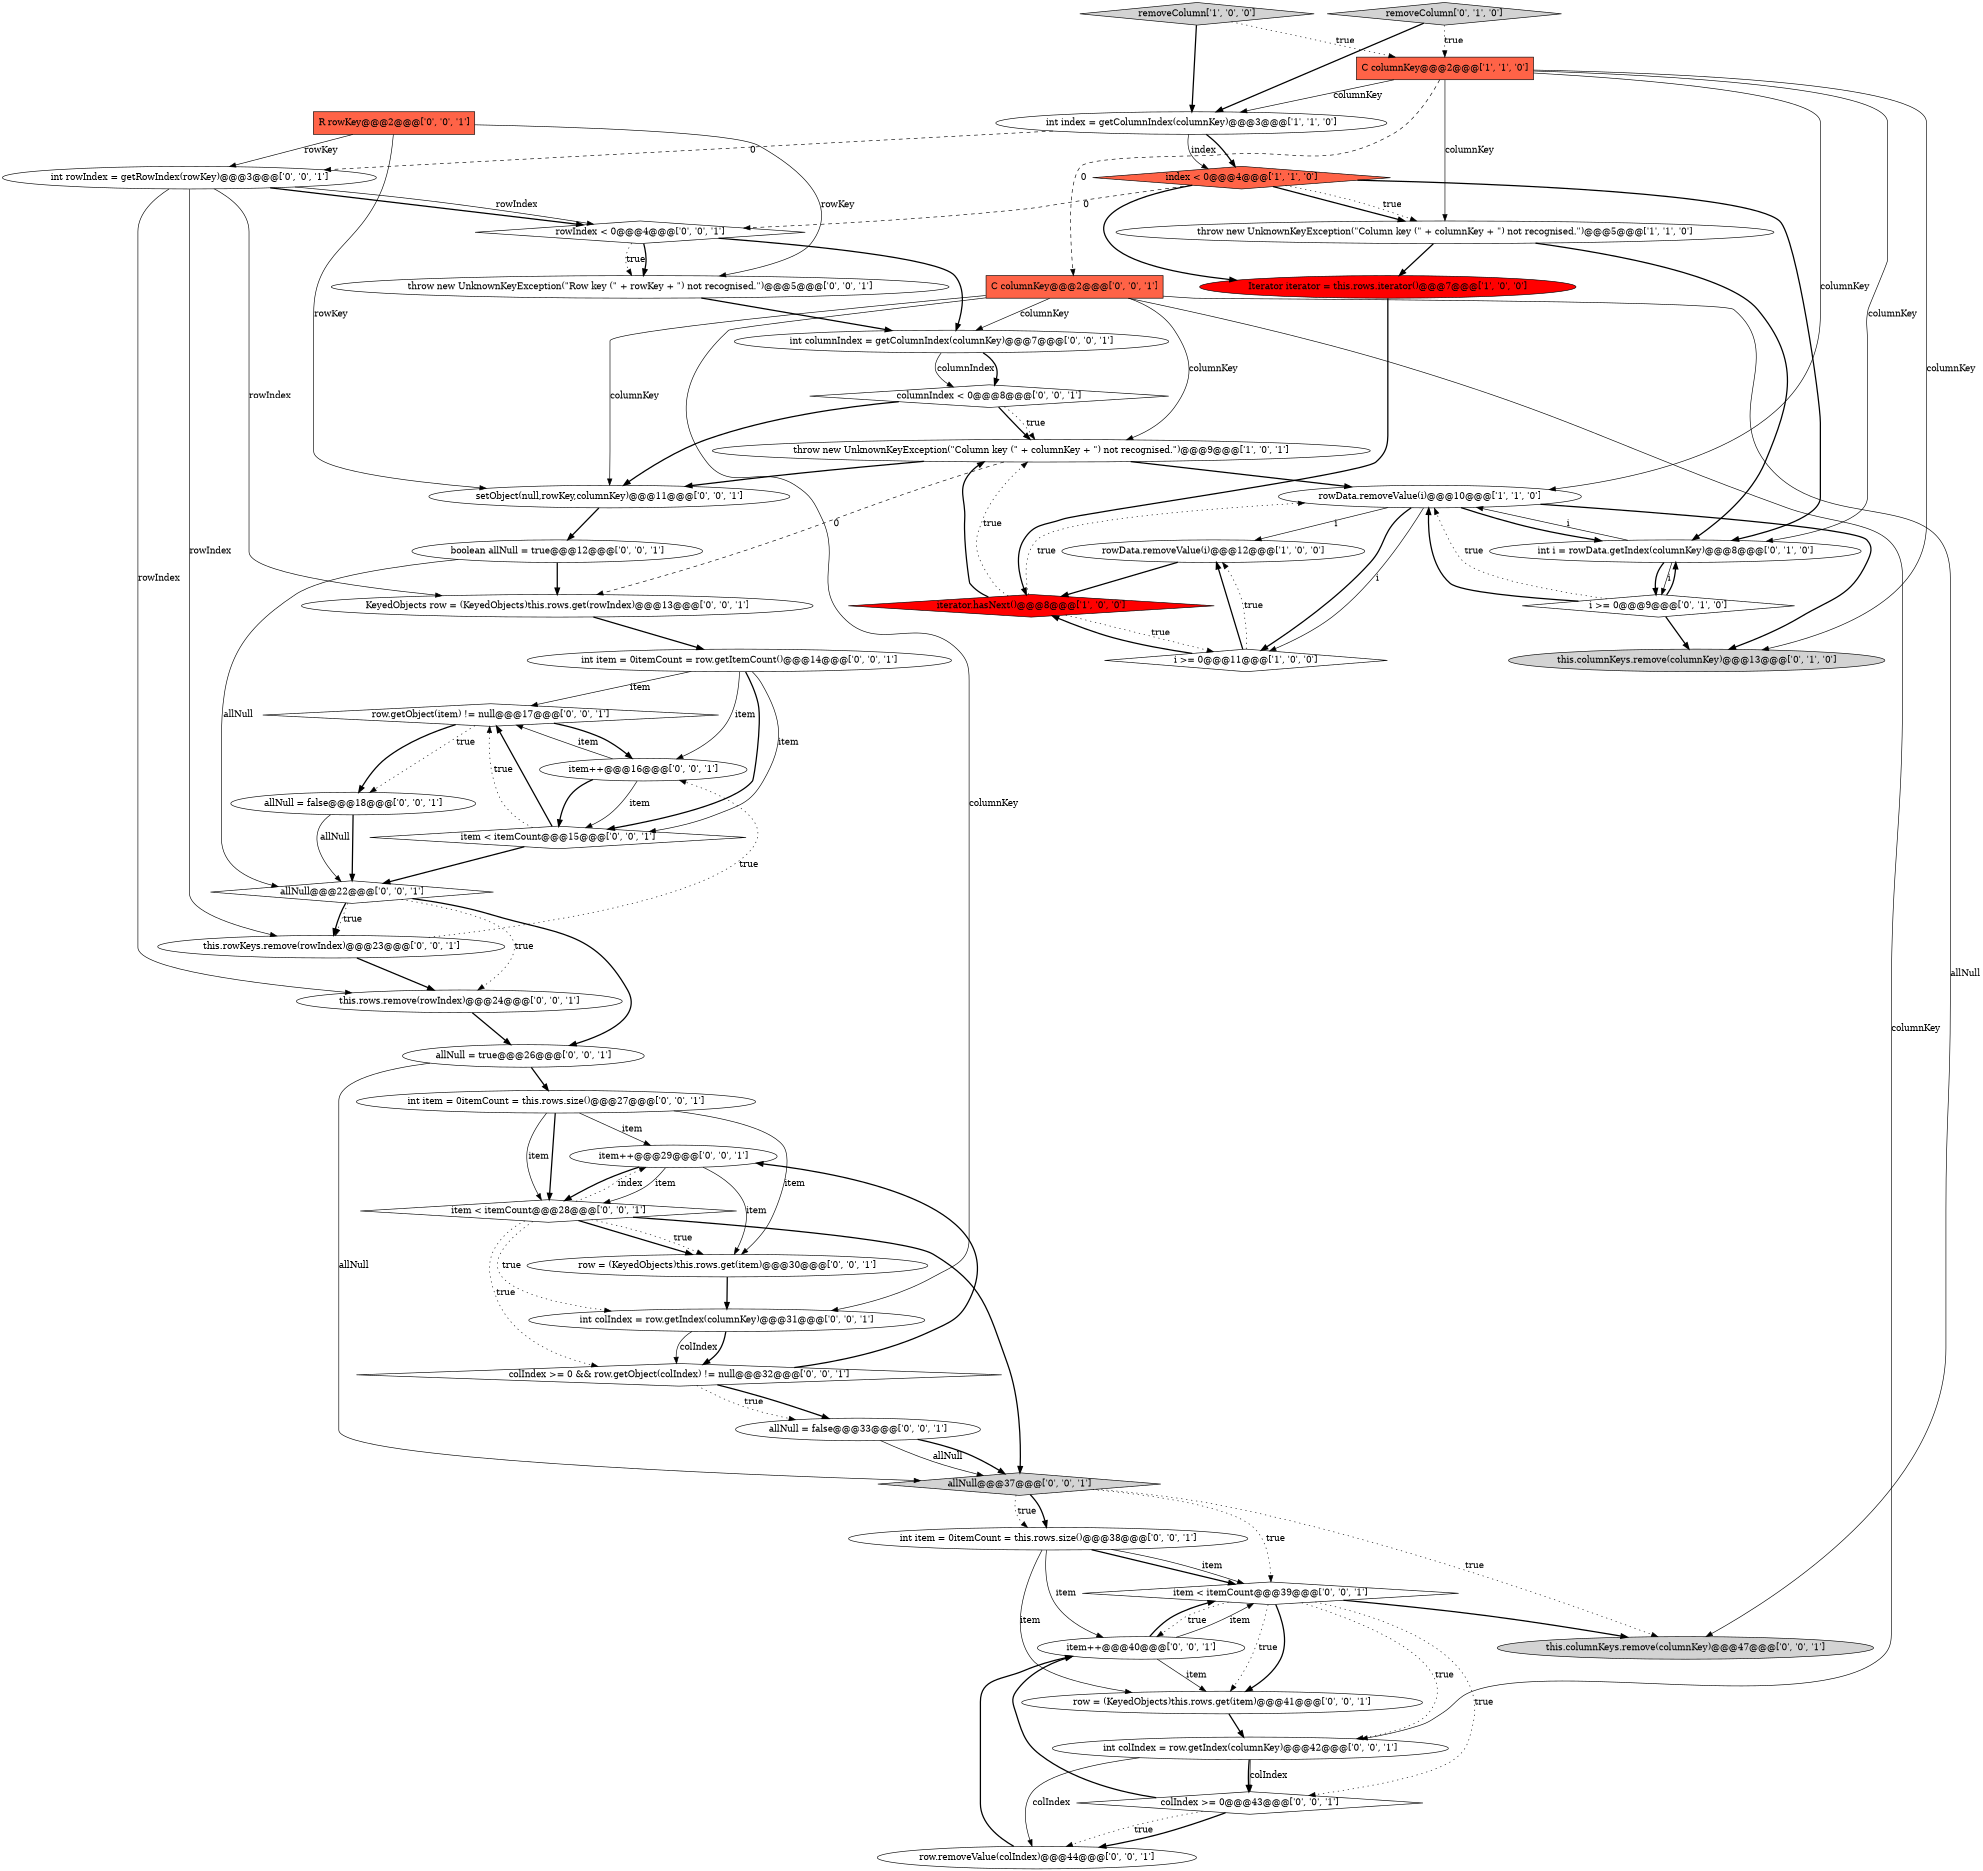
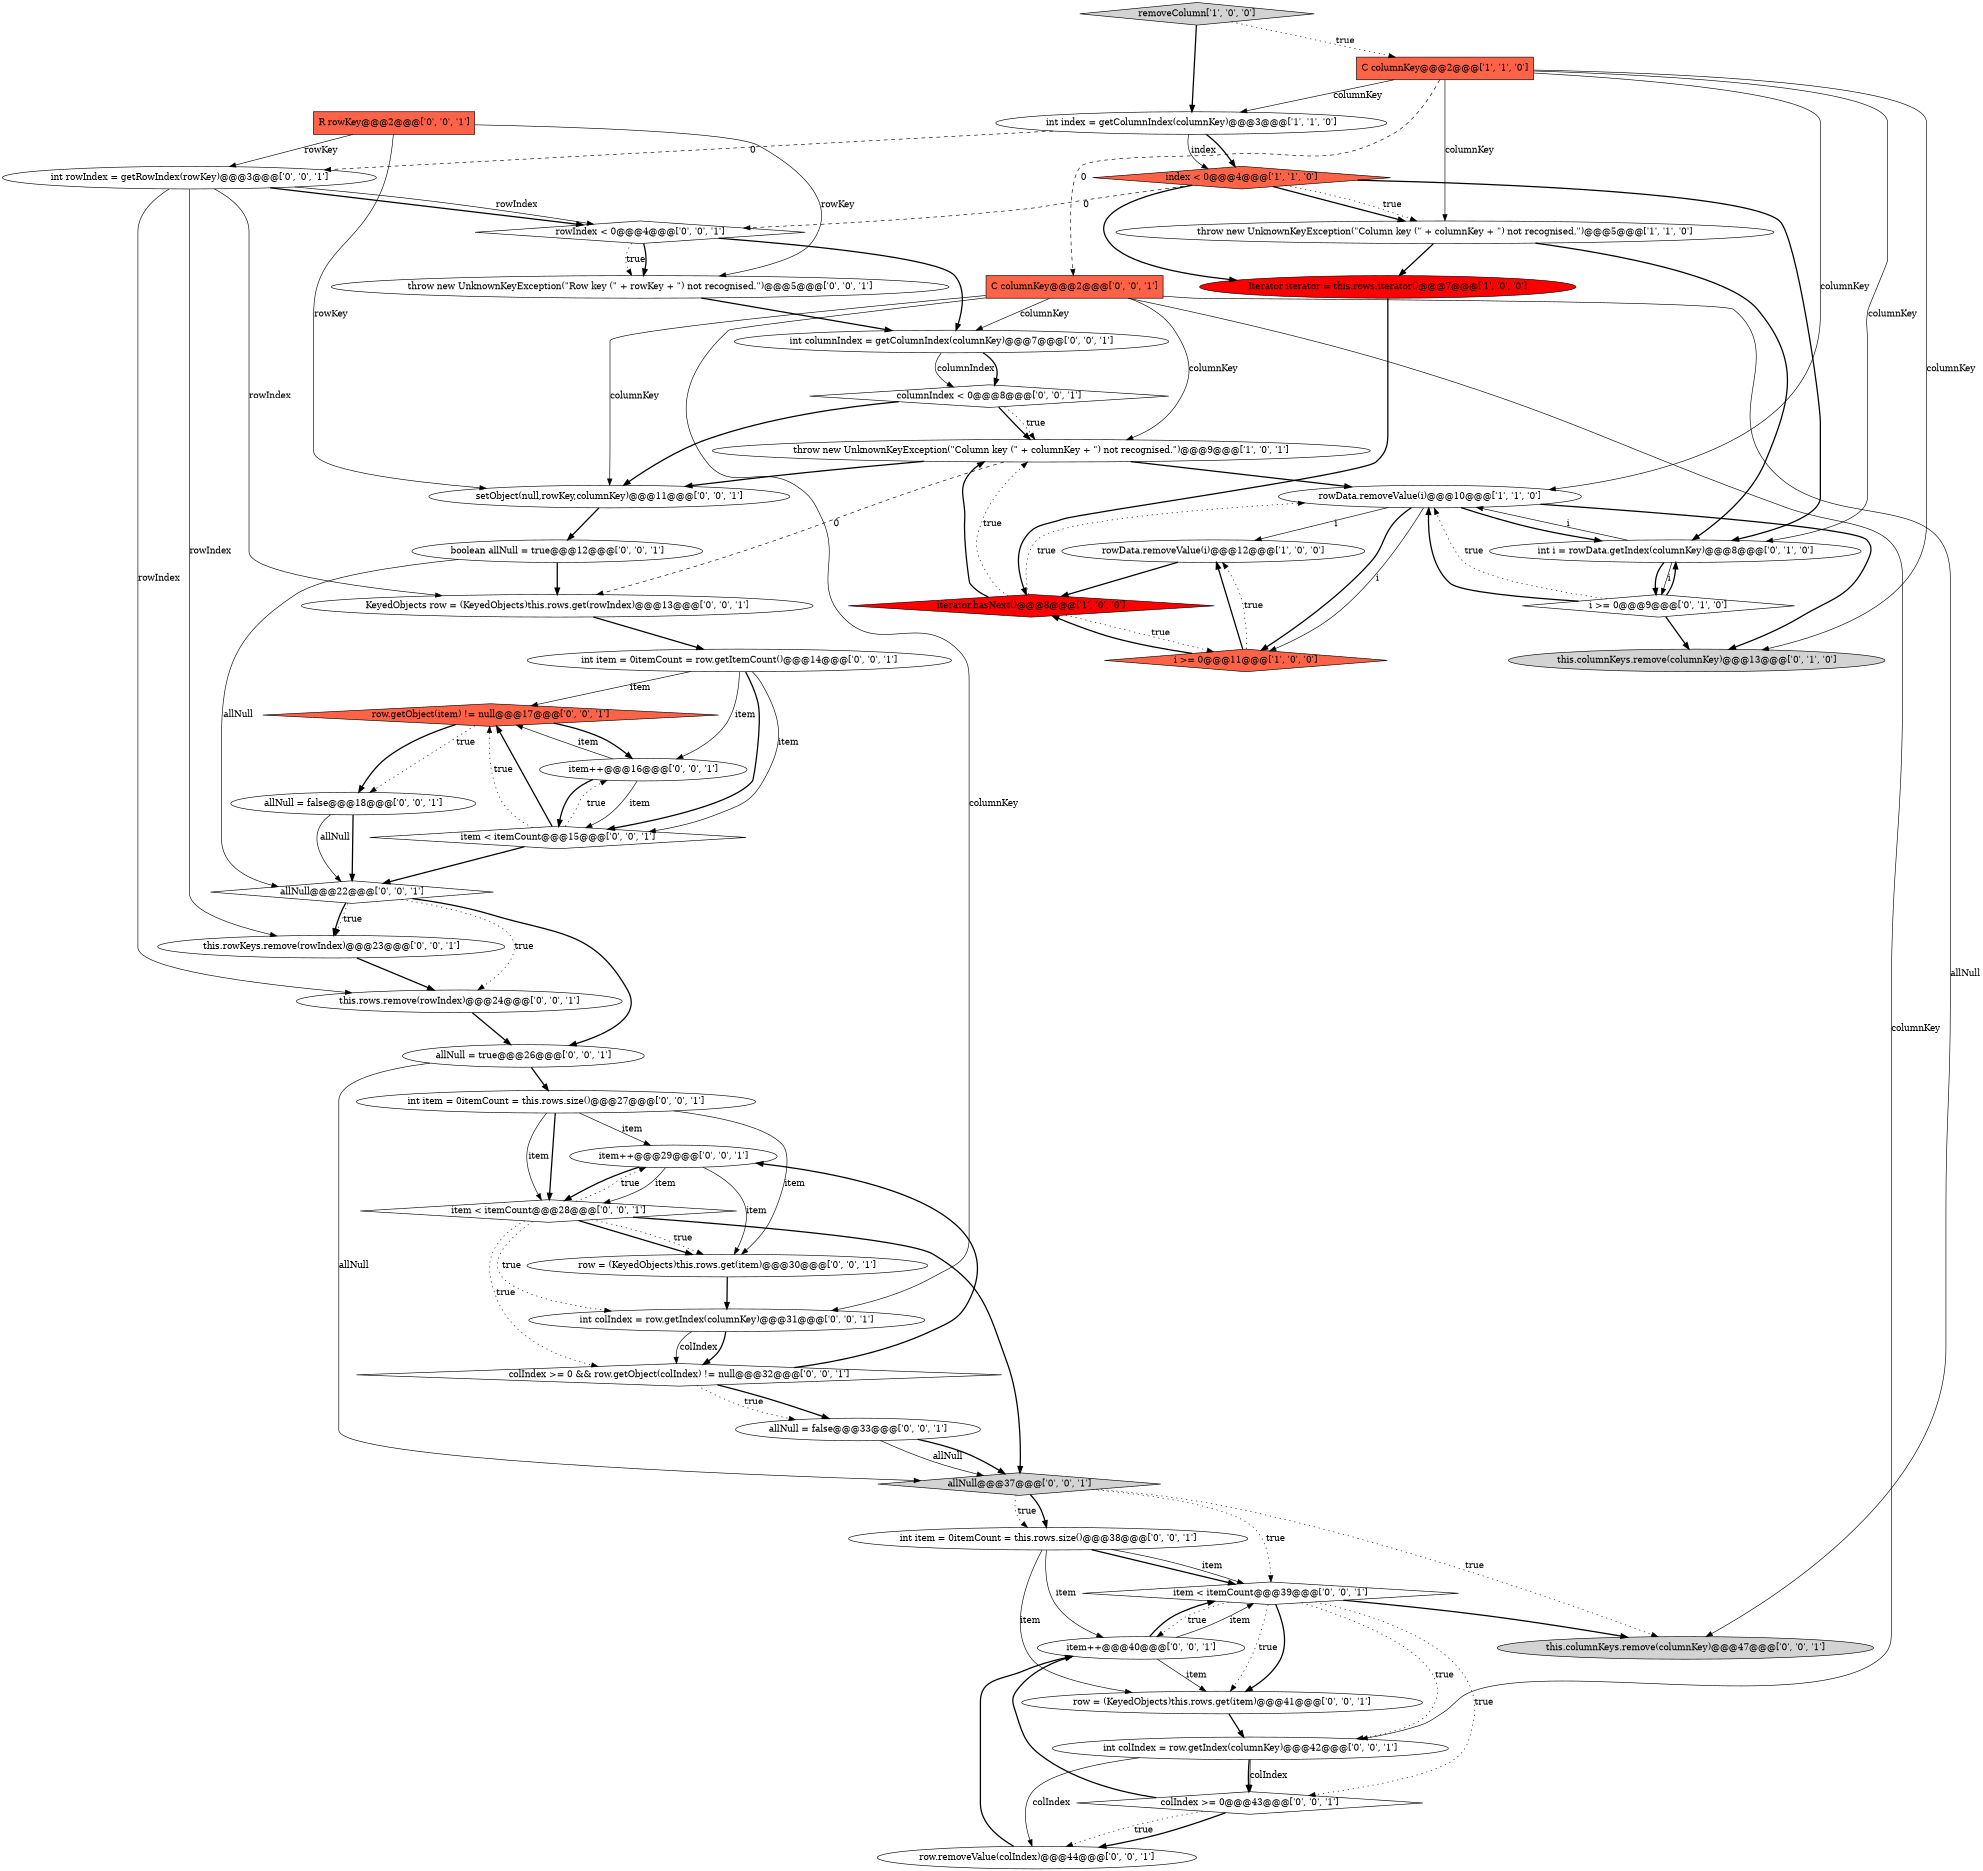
  digraph {
    node [fillcolor=white shape=ellipse style=filled]
    edge [style=bold]
    n1 [label="rowIndex < 0@@@4@@@['0', '0', '1']" shape=diamond]
    n2 [label="throw new UnknownKeyException(\"Row key (\" + rowKey + \") not recognised.\")@@@5@@@['0', '0', '1']"]
    n3 [label="int columnIndex = getColumnIndex(columnKey)@@@7@@@['0', '0', '1']"]
    n4 [label="columnIndex < 0@@@8@@@['0', '0', '1']" shape=diamond]
    n5 [label="int rowIndex = getRowIndex(rowKey)@@@3@@@['0', '0', '1']"]
    n6 [label="this.rowKeys.remove(rowIndex)@@@23@@@['0', '0', '1']"]
    n7 [label="KeyedObjects row = (KeyedObjects)this.rows.get(rowIndex)@@@13@@@['0', '0', '1']"]
    n8 [label="this.rows.remove(rowIndex)@@@24@@@['0', '0', '1']"]
    n9 [label="int item = 0itemCount = row.getItemCount()@@@14@@@['0', '0', '1']"]
    n10 [label="allNull = true@@@26@@@['0', '0', '1']"]
    n11 [label="i >= 0@@@9@@@['0', '1', '0']" shape=diamond]
    n12 [label="int i = rowData.getIndex(columnKey)@@@8@@@['0', '1', '0']"]
    n13 [label="rowData.removeValue(i)@@@10@@@['1', '1', '0']"]
    n14 [fillcolor=lightgray label="this.columnKeys.remove(columnKey)@@@13@@@['0', '1', '0']"]
    n15 [label="rowData.removeValue(i)@@@12@@@['1', '0', '0']"]
-   n16 [label="i >= 0@@@11@@@['1', '0', '0']" shape=diamond]
+   n16 [fillcolor=tomato label="i >= 0@@@11@@@['1', '0', '0']" shape=diamond]
    n17 [label="row.removeValue(colIndex)@@@44@@@['0', '0', '1']"]
    n18 [label="item++@@@40@@@['0', '0', '1']"]
    n19 [label="row = (KeyedObjects)this.rows.get(item)@@@41@@@['0', '0', '1']"]
    n20 [label="item < itemCount@@@39@@@['0', '0', '1']" shape=diamond]
    n21 [label="allNull = false@@@33@@@['0', '0', '1']"]
    n22 [fillcolor=lightgray label="allNull@@@37@@@['0', '0', '1']" shape=diamond]
    n23 [fillcolor=lightgray label="this.columnKeys.remove(columnKey)@@@47@@@['0', '0', '1']"]
    n24 [label="int item = 0itemCount = this.rows.size()@@@38@@@['0', '0', '1']"]
    n25 [label="throw new UnknownKeyException(\"Column key (\" + columnKey + \") not recognised.\")@@@5@@@['1', '1', '0']"]
    n26 [fillcolor=red label="Iterator iterator = this.rows.iterator()@@@7@@@['1', '0', '0']"]
    n27 [fillcolor=red label="iterator.hasNext()@@@8@@@['1', '0', '0']" shape=diamond]
    n28 [label="throw new UnknownKeyException(\"Column key (\" + columnKey + \") not recognised.\")@@@9@@@['1', '0', '1']"]
    n29 [label="colIndex >= 0@@@43@@@['0', '0', '1']" shape=diamond]
    n30 [fillcolor=tomato label="R rowKey@@@2@@@['0', '0', '1']" shape=box]
    n31 [label="setObject(null,rowKey,columnKey)@@@11@@@['0', '0', '1']"]
    n32 [label="boolean allNull = true@@@12@@@['0', '0', '1']"]
    n33 [fillcolor=lightgray label="removeColumn['1', '0', '0']" shape=diamond]
    n34 [fillcolor=tomato label="C columnKey@@@2@@@['1', '1', '0']" shape=box]
    n35 [label="int index = getColumnIndex(columnKey)@@@3@@@['1', '1', '0']"]
    n36 [fillcolor=tomato label="C columnKey@@@2@@@['0', '0', '1']" shape=box]
    n37 [fillcolor=tomato label="index < 0@@@4@@@['1', '1', '0']" shape=diamond]
    n38 [label="item++@@@29@@@['0', '0', '1']"]
    n39 [label="row = (KeyedObjects)this.rows.get(item)@@@30@@@['0', '0', '1']"]
    n40 [label="item < itemCount@@@28@@@['0', '0', '1']" shape=diamond]
    n41 [label="int colIndex = row.getIndex(columnKey)@@@31@@@['0', '0', '1']"]
    n42 [label="colIndex >= 0 && row.getObject(colIndex) != null@@@32@@@['0', '0', '1']" shape=diamond]
    n43 [label="int item = 0itemCount = this.rows.size()@@@27@@@['0', '0', '1']"]
-   n44 [label="row.getObject(item) != null@@@17@@@['0', '0', '1']" shape=diamond]
+   n44 [fillcolor=tomato label="row.getObject(item) != null@@@17@@@['0', '0', '1']" shape=diamond]
    n45 [label="item++@@@16@@@['0', '0', '1']"]
    n46 [label="allNull = false@@@18@@@['0', '0', '1']"]
    n47 [label="item < itemCount@@@15@@@['0', '0', '1']" shape=diamond]
    n48 [label="allNull@@@22@@@['0', '0', '1']" shape=diamond]
    n49 [label="int colIndex = row.getIndex(columnKey)@@@42@@@['0', '0', '1']"]
-   n50 [fillcolor=lightgray label="removeColumn['0', '1', '0']" shape=diamond]
    n1 -> n2 [label=true style=dotted]
    n1 -> n2
    n1 -> n3
    n2 -> n3
    n3 -> n4 [label=columnIndex style=solid]
    n3 -> n4
    n4 -> n28 [label=true style=dotted]
    n4 -> n28
    n4 -> n31
    n5 -> n1
    n5 -> n1 [label=rowIndex style=solid]
    n5 -> n6 [label=rowIndex style=solid]
    n5 -> n7 [label=rowIndex style=solid]
    n5 -> n8 [label=rowIndex style=solid]
    n6 -> n8
    n7 -> n9
    n8 -> n10
    n9 -> n44 [label=item style=solid]
    n9 -> n45 [label=item style=solid]
    n9 -> n47
    n9 -> n47 [label=item style=solid]
    n10 -> n22 [label=allNull style=solid]
    n10 -> n43
    n11 -> n12
    n11 -> n13
    n11 -> n13 [label=true style=dotted]
    n11 -> n14
    n12 -> n11
    n12 -> n11 [label=i style=solid]
    n12 -> n13 [label=i style=solid]
    n13 -> n12
    n13 -> n14
    n13 -> n15 [label=i style=solid]
    n13 -> n16
    n13 -> n16 [label=i style=solid]
    n15 -> n27
    n16 -> n15
    n16 -> n15 [label=true style=dotted]
    n16 -> n27
    n17 -> n18
    n18 -> n19 [label=item style=solid]
    n18 -> n20 [label=item style=solid]
    n18 -> n20
    n19 -> n49
    n20 -> n18 [label=true style=dotted]
    n20 -> n19 [label=true style=dotted]
    n20 -> n19
    n20 -> n23
    n20 -> n29 [label=true style=dotted]
    n20 -> n49 [label=true style=dotted]
    n21 -> n22 [label=allNull style=solid]
    n21 -> n22
    n22 -> n20 [label=true style=dotted]
    n22 -> n23 [label=true style=dotted]
    n22 -> n24
    n22 -> n24 [label=true style=dotted]
    n24 -> n18 [label=item style=solid]
    n24 -> n19 [label=item style=solid]
    n24 -> n20
    n24 -> n20 [label=item style=solid]
    n25 -> n12
    n25 -> n26
    n26 -> n27
    n27 -> n13 [label=true style=dotted]
    n27 -> n16 [label=true style=dotted]
    n27 -> n28
    n27 -> n28 [label=true style=dotted]
    n28 -> n7 [label=0 style=dashed]
    n28 -> n13
    n28 -> n31
    n29 -> n17
    n29 -> n17 [label=true style=dotted]
    n29 -> n18
    n30 -> n2 [label=rowKey style=solid]
    n30 -> n5 [label=rowKey style=solid]
    n30 -> n31 [label=rowKey style=solid]
    n31 -> n32
    n32 -> n7
    n32 -> n48 [label=allNull style=solid]
    n33 -> n34 [label=true style=dotted]
    n33 -> n35
    n34 -> n12 [label=columnKey style=solid]
    n34 -> n13 [label=columnKey style=solid]
    n34 -> n14 [label=columnKey style=solid]
    n34 -> n25 [label=columnKey style=solid]
    n34 -> n35 [label=columnKey style=solid]
    n34 -> n36 [label=0 style=dashed]
    n35 -> n5 [label=0 style=dashed]
    n35 -> n37
    n35 -> n37 [label=index style=solid]
    n36 -> n3 [label=columnKey style=solid]
    n36 -> n23 [label=allNull style=solid]
    n36 -> n28 [label=columnKey style=solid]
    n36 -> n31 [label=columnKey style=solid]
    n36 -> n41 [label=columnKey style=solid]
    n36 -> n49 [label=columnKey style=solid]
    n37 -> n1 [label=0 style=dashed]
    n37 -> n12
    n37 -> n25
    n37 -> n25 [label=true style=dotted]
    n37 -> n26
    n38 -> n39 [label=item style=solid]
    n38 -> n40 [label=item style=solid]
    n38 -> n40
    n39 -> n41
    n40 -> n22
-   n40 -> n38 [label=index style=dotted]
+   n40 -> n38 [label=true style=dotted]
    n40 -> n39
    n40 -> n39 [label=true style=dotted]
    n40 -> n41 [label=true style=dotted]
    n40 -> n42 [label=true style=dotted]
    n41 -> n42 [label=colIndex style=solid]
    n41 -> n42
    n42 -> n21 [label=true style=dotted]
    n42 -> n21
    n42 -> n38
    n43 -> n38 [label=item style=solid]
    n43 -> n39 [label=item style=solid]
    n43 -> n40
    n43 -> n40 [label=item style=solid]
    n44 -> n45
    n44 -> n46 [label=true style=dotted]
    n44 -> n46
    n45 -> n44 [label=item style=solid]
    n45 -> n47 [label=item style=solid]
    n45 -> n47
    n46 -> n48
    n46 -> n48 [label=allNull style=solid]
    n47 -> n44 [label=true style=dotted]
    n47 -> n44
-   n6 -> n45 [label=true style=dotted]
+   n47 -> n45 [label=true style=dotted]
    n47 -> n48
    n48 -> n6
    n48 -> n6 [label=true style=dotted]
    n48 -> n8 [label=true style=dotted]
    n48 -> n10
    n49 -> n17 [label=colIndex style=solid]
    n49 -> n29 [label=colIndex style=solid]
    n49 -> n29
-   n50 -> n34 [label=true style=dotted]
-   n50 -> n35
  }
